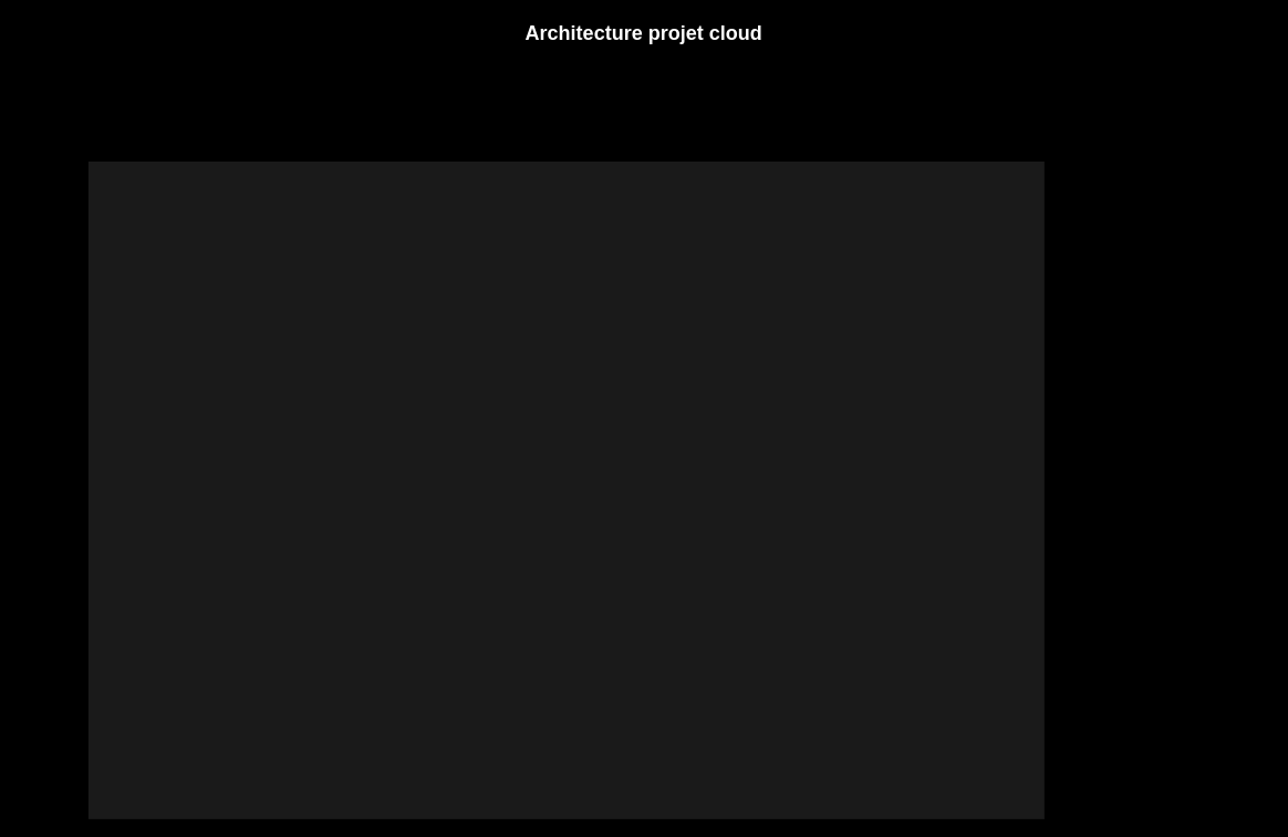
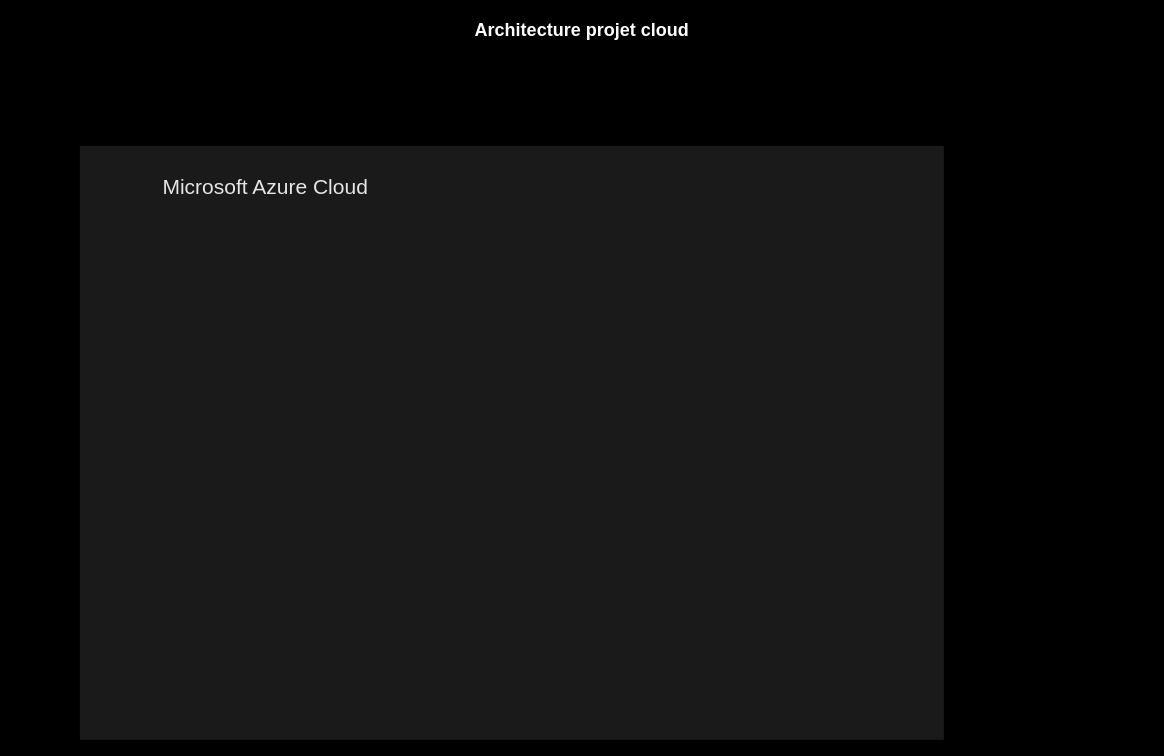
  <mxCell id="0" style=";html=1;" />
  <mxCell id="1" style=";html=1;" parent="0" />
  <mxCell id="2" value="Architecture projet cloud" style="text;strokeColor=none;fillColor=none;html=1;fontSize=24;fontStyle=1;verticalAlign=middle;align=center;rounded=0;shadow=0;fontColor=#FFFFFF;" parent="1" vertex="1"><mxGeometry x="20" y="20" width="1510" height="40" as="geometry" /></mxCell>
  <mxCell id="3" value="" style="rounded=0;whiteSpace=wrap;html=1;fillColor=#1A1A1A;strokeColor=none;" vertex="1" parent="1"><mxGeometry x="106" y="194" width="1152" height="792" as="geometry" /></mxCell>
+ <mxCell id="4" value="&lt;font color=&quot;#e6e6e6&quot; style=&quot;font-size: 28px;&quot;&gt;Microsoft Azure Cloud&lt;br&gt;&lt;/font&gt;" style="text;html=1;strokeColor=none;fillColor=none;align=center;verticalAlign=middle;whiteSpace=wrap;rounded=0;" vertex="1" parent="1"><mxGeometry x="170" y="234" width="367" height="30" as="geometry" /></mxCell>
